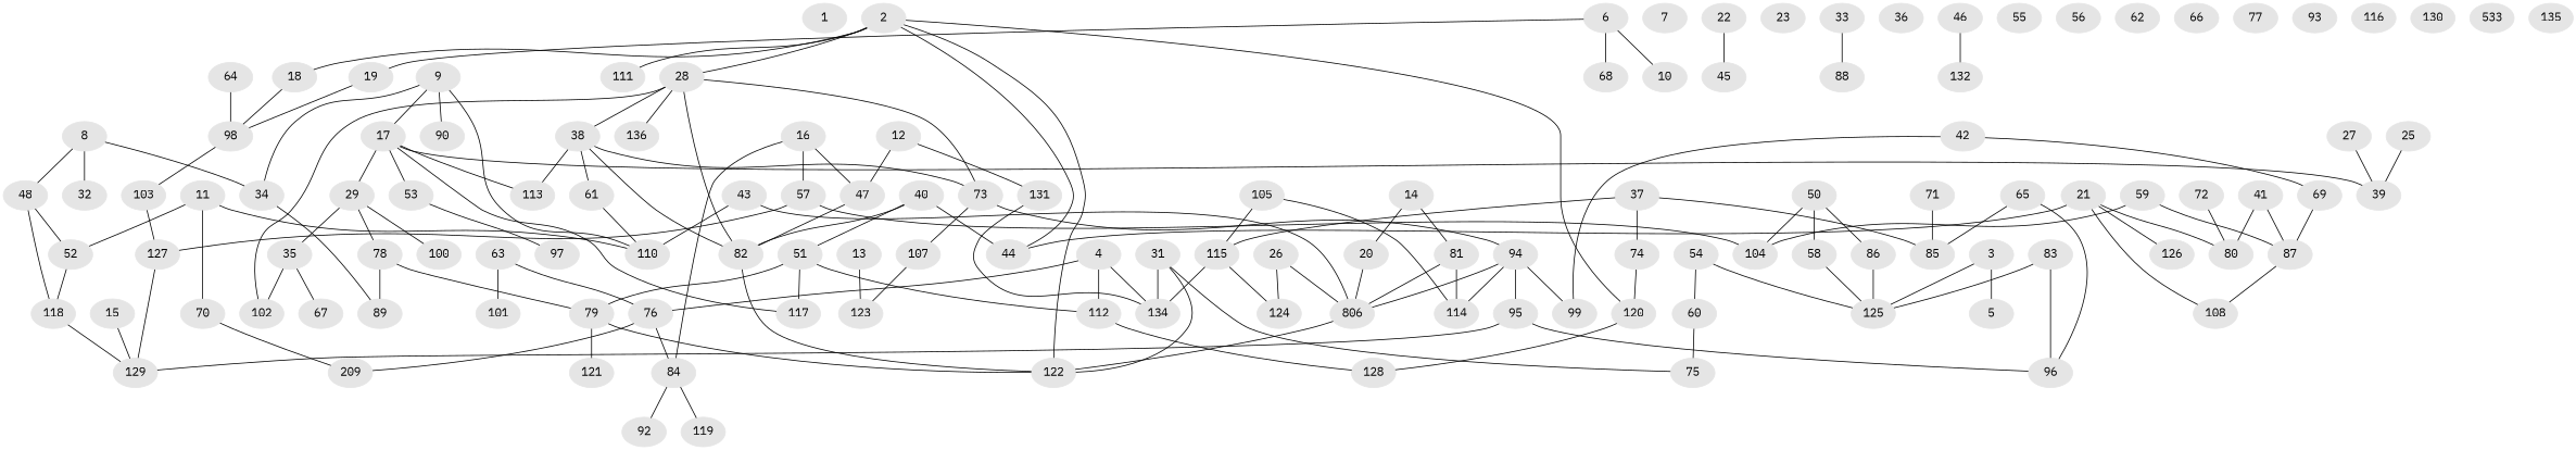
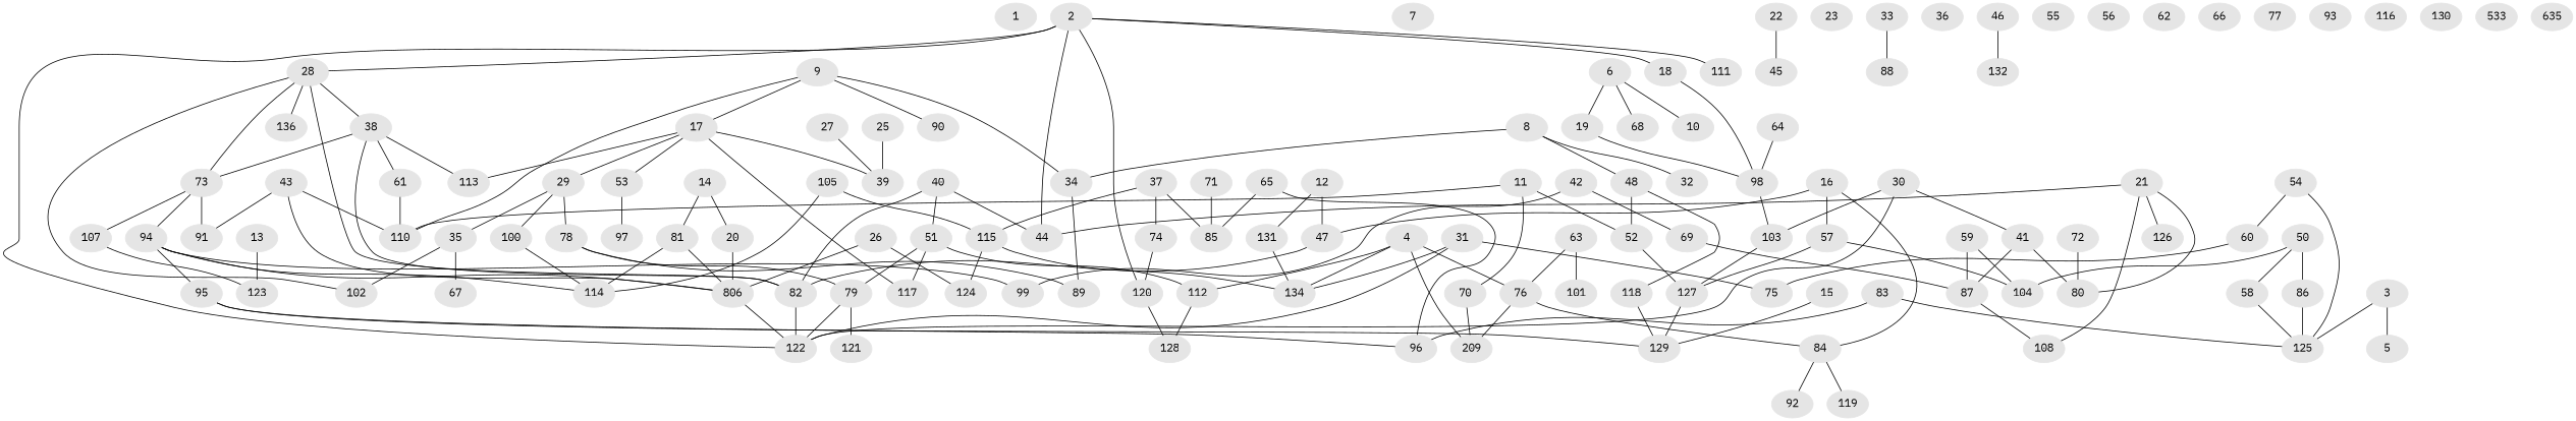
  graph {
    fontname="IBM Plex Mono"
    node [color=gray90 fontname="IBM Plex Mono" style=filled]
    edge [fontname="IBM Plex Mono"]
    1
    2
    18
    28
    44
    111
    120
    122
    98
    38
    73
    82
    102
    136
    128
    3
    5
    125
    4
    76
    n21 [label=209]
    112
    134
    84
    6
    10
    19
    68
    7
    8
    32
    34
    48
    89
    52
    118
    9
    17
    90
    110
    29
    39
    53
    113
    117
    11
    70
    12
    47
    131
    13
    123
    14
    20
    81
    n56 [label=806]
    114
    15
    129
    16
    57
    104
    127
    92
    119
    35
    78
    100
    97
    103
    21
    80
    108
    126
    22
    45
    23
    61
    25
    26
    124
    27
+   91
    94
    107
    115
    67
    79
+   30
    41
    87
    31
    75
    33
    88
    36
    37
    74
    85
    40
    51
    42
    69
    99
    71
    43
    46
    132
    83
    96
    50
    58
    86
    121
    54
    60
    55
    56
    59
    62
    63
    101
    64
    65
    66
    72
    95
    77
    93
    105
    116
    130
    n133 [label=533]
-   135
+   135 [label=635]
    2 -- 18
    2 -- 28
    2 -- 44
    2 -- 111
    2 -- 120
    2 -- 122
    18 -- 98
    28 -- 38
    28 -- 73
    28 -- 82
    28 -- 102
    28 -- 136
    120 -- 128
    98 -- 103
    38 -- 73
    38 -- 82
    38 -- 113
    38 -- 61
+   73 -- 91
    73 -- 94
    73 -- 107
    82 -- 122
    3 -- 5
    3 -- 125
    4 -- 76
+   4 -- n21
    4 -- 112
    4 -- 134
    76 -- n21
    76 -- 84
    112 -- 128
    84 -- 92
    84 -- 119
    6 -- 10
    6 -- 19
    6 -- 68
    19 -- 98
    8 -- 32
    8 -- 34
    8 -- 48
    34 -- 89
    48 -- 52
    48 -- 118
-   52 -- 118
+   52 -- 127
    118 -- 129
    9 -- 34
    9 -- 17
    9 -- 90
    9 -- 110
    17 -- 29
    17 -- 39
    17 -- 53
    17 -- 113
    17 -- 117
    29 -- 35
    29 -- 78
    29 -- 100
    53 -- 97
    11 -- 52
    11 -- 110
    11 -- 70
    70 -- n21
    12 -- 47
    12 -- 131
    47 -- 82
    131 -- 134
    13 -- 123
    14 -- 20
    14 -- 81
    20 -- n56
    81 -- n56
    81 -- 114
    n56 -- 122
    15 -- 129
    16 -- 84
    16 -- 47
    16 -- 57
    57 -- 104
    57 -- 127
    127 -- 129
    35 -- 102
    35 -- 67
    78 -- 89
    78 -- 79
+   100 -- 114
    103 -- 127
    21 -- 44
    21 -- 80
    21 -- 108
    21 -- 126
    22 -- 45
    61 -- 110
    25 -- 39
    26 -- n56
    26 -- 124
    27 -- 39
    94 -- n56
    94 -- 114
    94 -- 99
    94 -- 95
    107 -- 123
    115 -- 134
    115 -- 124
    79 -- 122
    79 -- 121
+   30 -- 122
+   30 -- 103
+   30 -- 41
    41 -- 80
    41 -- 87
    87 -- 108
    31 -- 122
    31 -- 134
    31 -- 75
    33 -- 88
    37 -- 115
    37 -- 74
    37 -- 85
    74 -- 120
    40 -- 44
    40 -- 82
    40 -- 51
    51 -- 112
    51 -- 117
    51 -- 79
    42 -- 69
    42 -- 99
    69 -- 87
    71 -- 85
    43 -- 110
    43 -- n56
+   43 -- 91
    46 -- 132
    83 -- 125
    83 -- 96
    50 -- 104
    50 -- 58
    50 -- 86
    58 -- 125
    86 -- 125
    54 -- 125
    54 -- 60
    60 -- 75
    59 -- 104
    59 -- 87
    63 -- 76
    63 -- 101
    64 -- 98
    65 -- 85
    65 -- 96
    72 -- 80
    95 -- 129
    95 -- 96
    105 -- 114
    105 -- 115
  }
